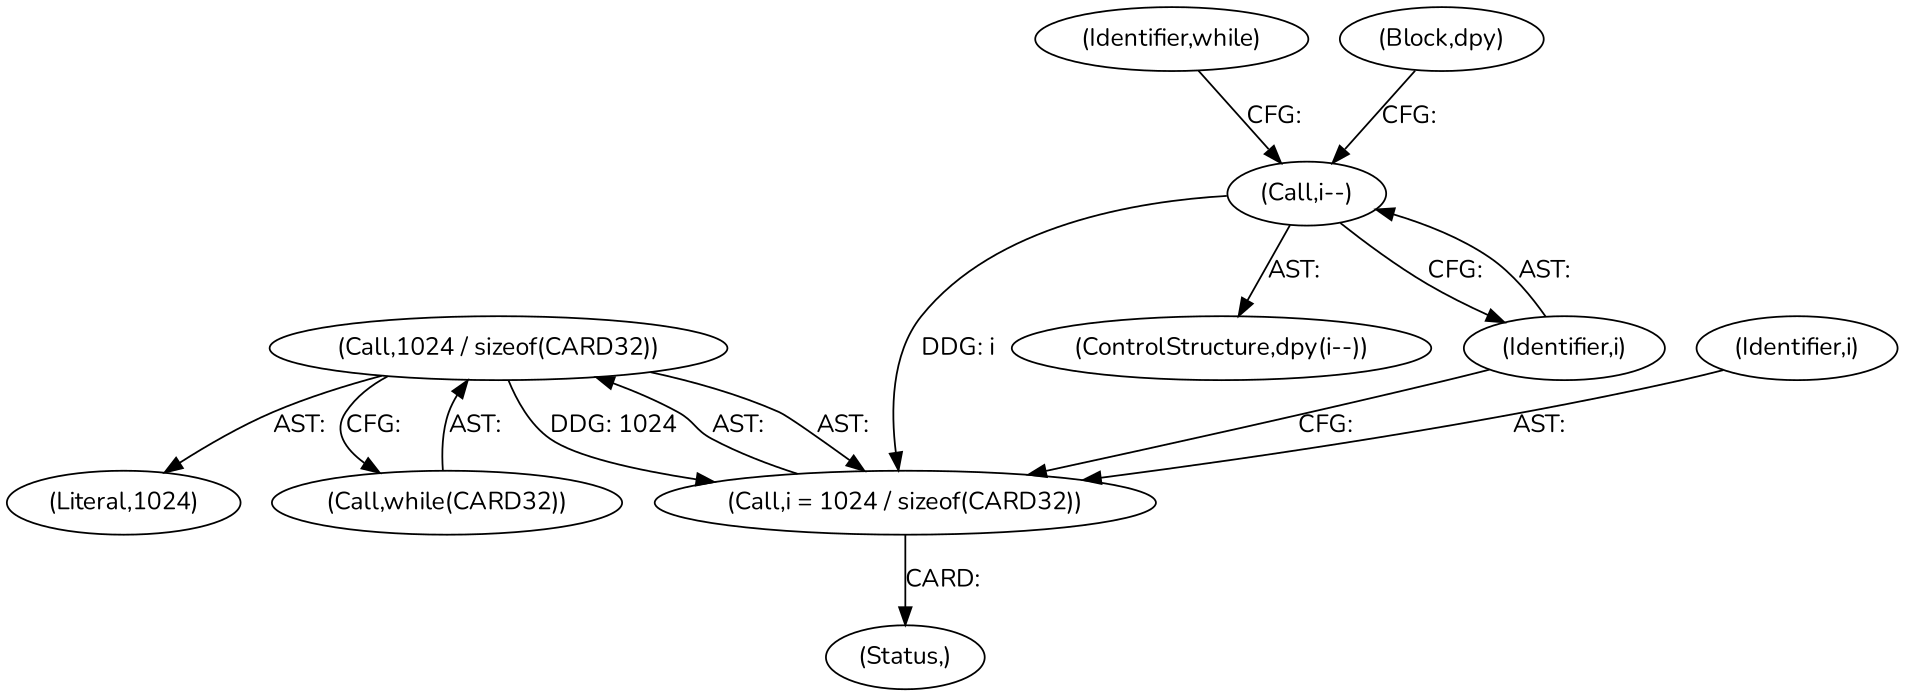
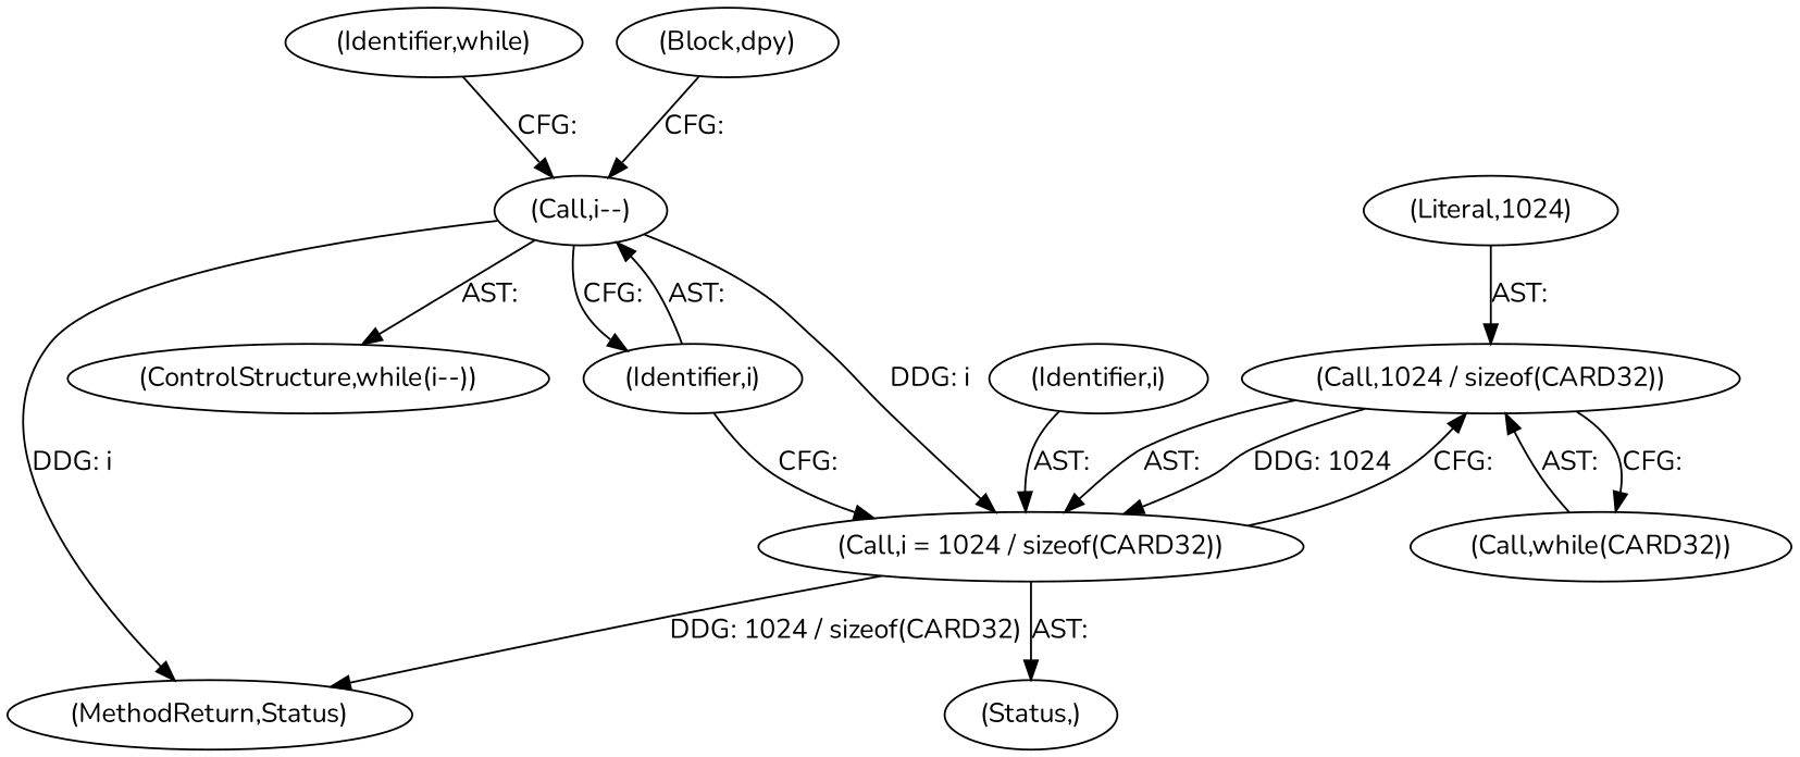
  digraph {
    fontname=Nunito
    node [fontname=Nunito]
    edge [fontname=Nunito]
    n1 [label="(Call,1024 / sizeof(CARD32))"]
    n2 [label="(Call,i = 1024 / sizeof(CARD32))"]
    n3 [label="(Call,while(CARD32))"]
+   n4 [label="(MethodReturn,Status)"]
    n5 [label="(Status,)"]
    n6 [label="(Call,i--)"]
-   n7 [label="(ControlStructure,dpy(i--))"]
+   n7 [label="(ControlStructure,while(i--))"]
    n8 [label="(Identifier,i)"]
    n9 [label="(Literal,1024)"]
    n10 [label="(Identifier,i)"]
    n11 [label="(Identifier,while)"]
    n12 [label="(Block,dpy)"]
    n1 -> n2 [label="AST: "]
    n1 -> n2 [label="DDG: 1024"]
    n1 -> n3 [label="CFG: "]
-   n2 -> n1 [label="AST: "]
-   n2 -> n5 [label="CARD: "]
+   n2 -> n1 [label="CFG: "]
+   n2 -> n4 [label="DDG: 1024 / sizeof(CARD32)"]
+   n2 -> n5 [label="AST: "]
    n3 -> n1 [label="AST: "]
    n6 -> n2 [label="DDG: i"]
+   n6 -> n4 [label="DDG: i"]
    n6 -> n7 [label="AST: "]
    n6 -> n8 [label="CFG: "]
    n8 -> n2 [label="CFG: "]
    n8 -> n6 [label="AST: "]
-   n1 -> n9 [label="AST: "]
+   n9 -> n1 [label="AST: "]
    n10 -> n2 [label="AST: "]
    n11 -> n6 [label="CFG: "]
    n12 -> n6 [label="CFG: "]
  }
